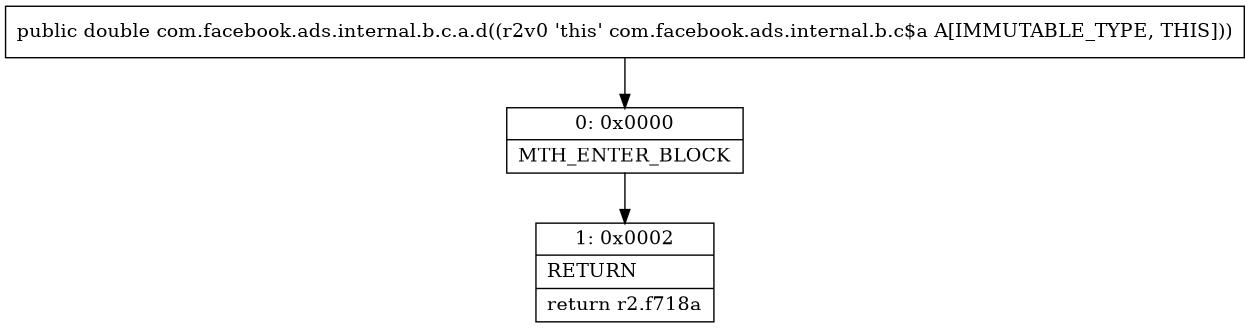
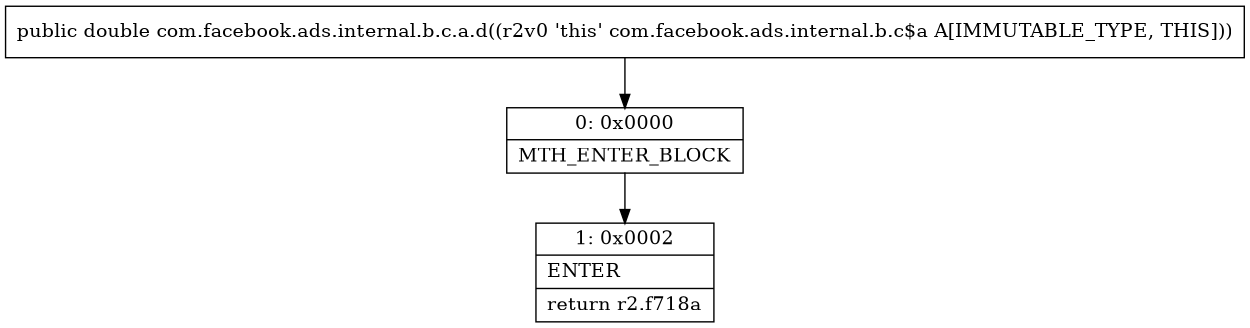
  digraph {
    node [shape=record]
    n1 [label="{0\:\ 0x0000|MTH_ENTER_BLOCK\l}"]
-   n2 [label="{1\:\ 0x0002|RETURN\l|return r2.f718a\l}"]
+   n2 [label="{1\:\ 0x0002|ENTER\l|return r2.f718a\l}"]
    n3 [label="{public double com.facebook.ads.internal.b.c.a.d((r2v0 'this' com.facebook.ads.internal.b.c$a A[IMMUTABLE_TYPE, THIS])) }"]
    n1 -> n2
    n3 -> n1
  }
